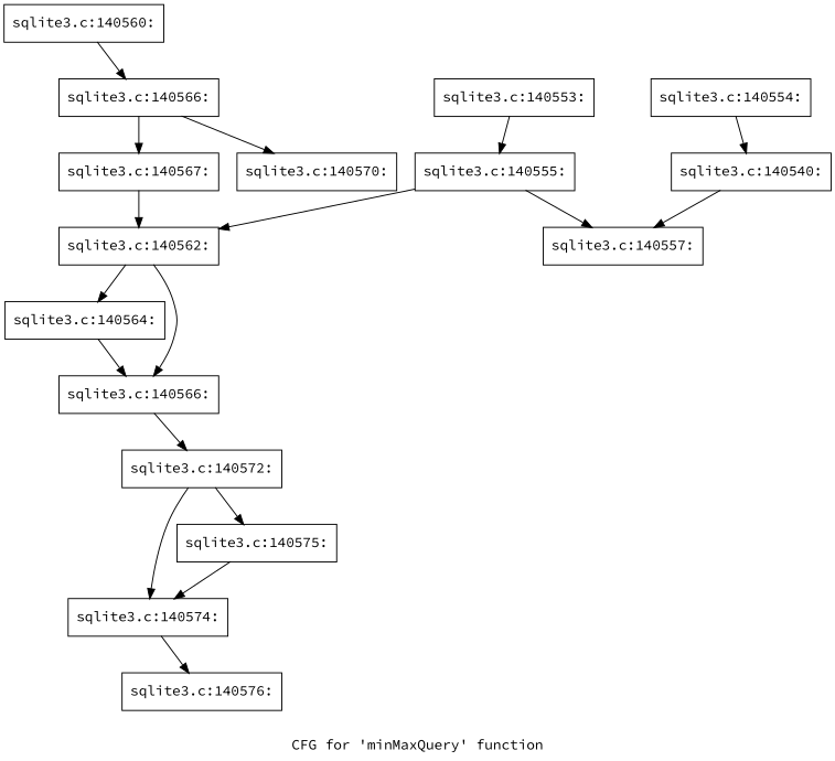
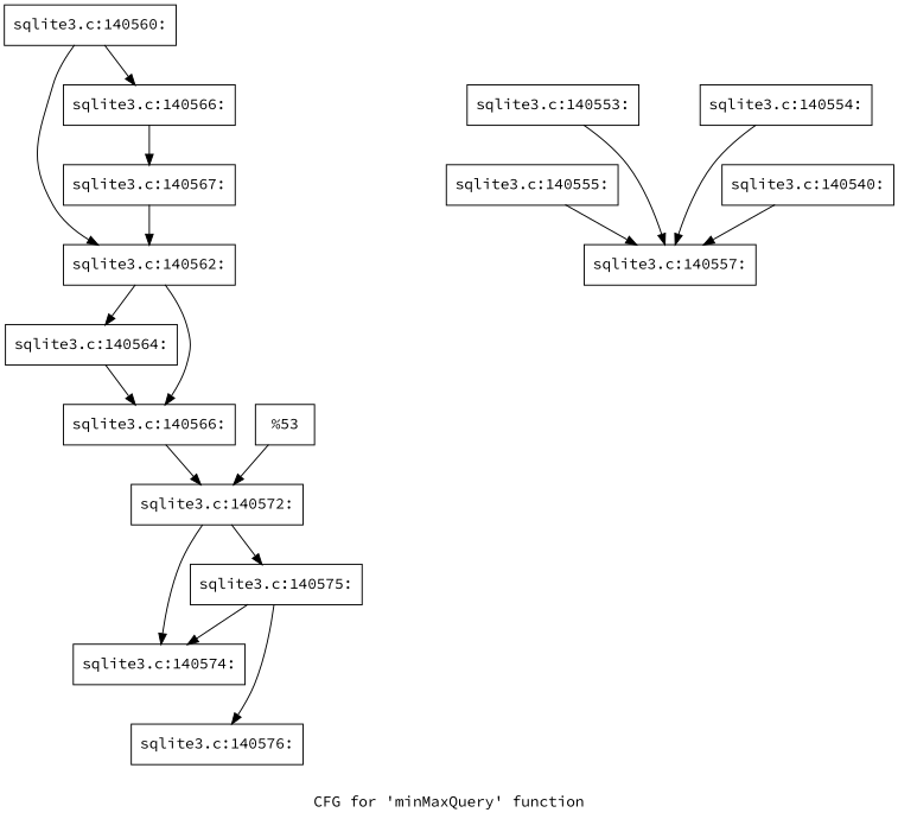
  digraph {
    fontname="Source Code Pro"
    label="CFG for 'minMaxQuery' function"
    node [fontname="Source Code Pro" shape=record]
    edge [fontname="Source Code Pro"]
    n1 [label="{sqlite3.c:140540:}"]
    n2 [label="{sqlite3.c:140557:}"]
    n3 [label="{sqlite3.c:140553:}"]
    n4 [label="{sqlite3.c:140576:}"]
    n5 [label="{sqlite3.c:140554:}"]
    n6 [label="{sqlite3.c:140555:}"]
    n7 [label="{sqlite3.c:140560:}"]
    n8 [label="{sqlite3.c:140562:}"]
    n9 [label="{sqlite3.c:140566:}"]
    n10 [label="{sqlite3.c:140564:}"]
    n11 [label="{sqlite3.c:140566:}"]
    n12 [label="{sqlite3.c:140567:}"]
-   n13 [label="{sqlite3.c:140570:}"]
    n14 [label="{sqlite3.c:140572:}"]
    n15 [label="{sqlite3.c:140574:}"]
    n16 [label="{sqlite3.c:140575:}"]
+   n17 [label="{%53}"]
    n1 -> n2
-   n3 -> n6
-   n5 -> n1
+   n3 -> n2
+   n5 -> n2
    n6 -> n2
-   n6 -> n8
+   n7 -> n8
    n7 -> n9
    n8 -> n10
    n8 -> n11
    n9 -> n12
-   n9 -> n13
    n10 -> n11
    n11 -> n14
    n12 -> n8
    n14 -> n15
    n14 -> n16
-   n15 -> n4
+   n16 -> n4
    n16 -> n15
+   n17 -> n14
  }
